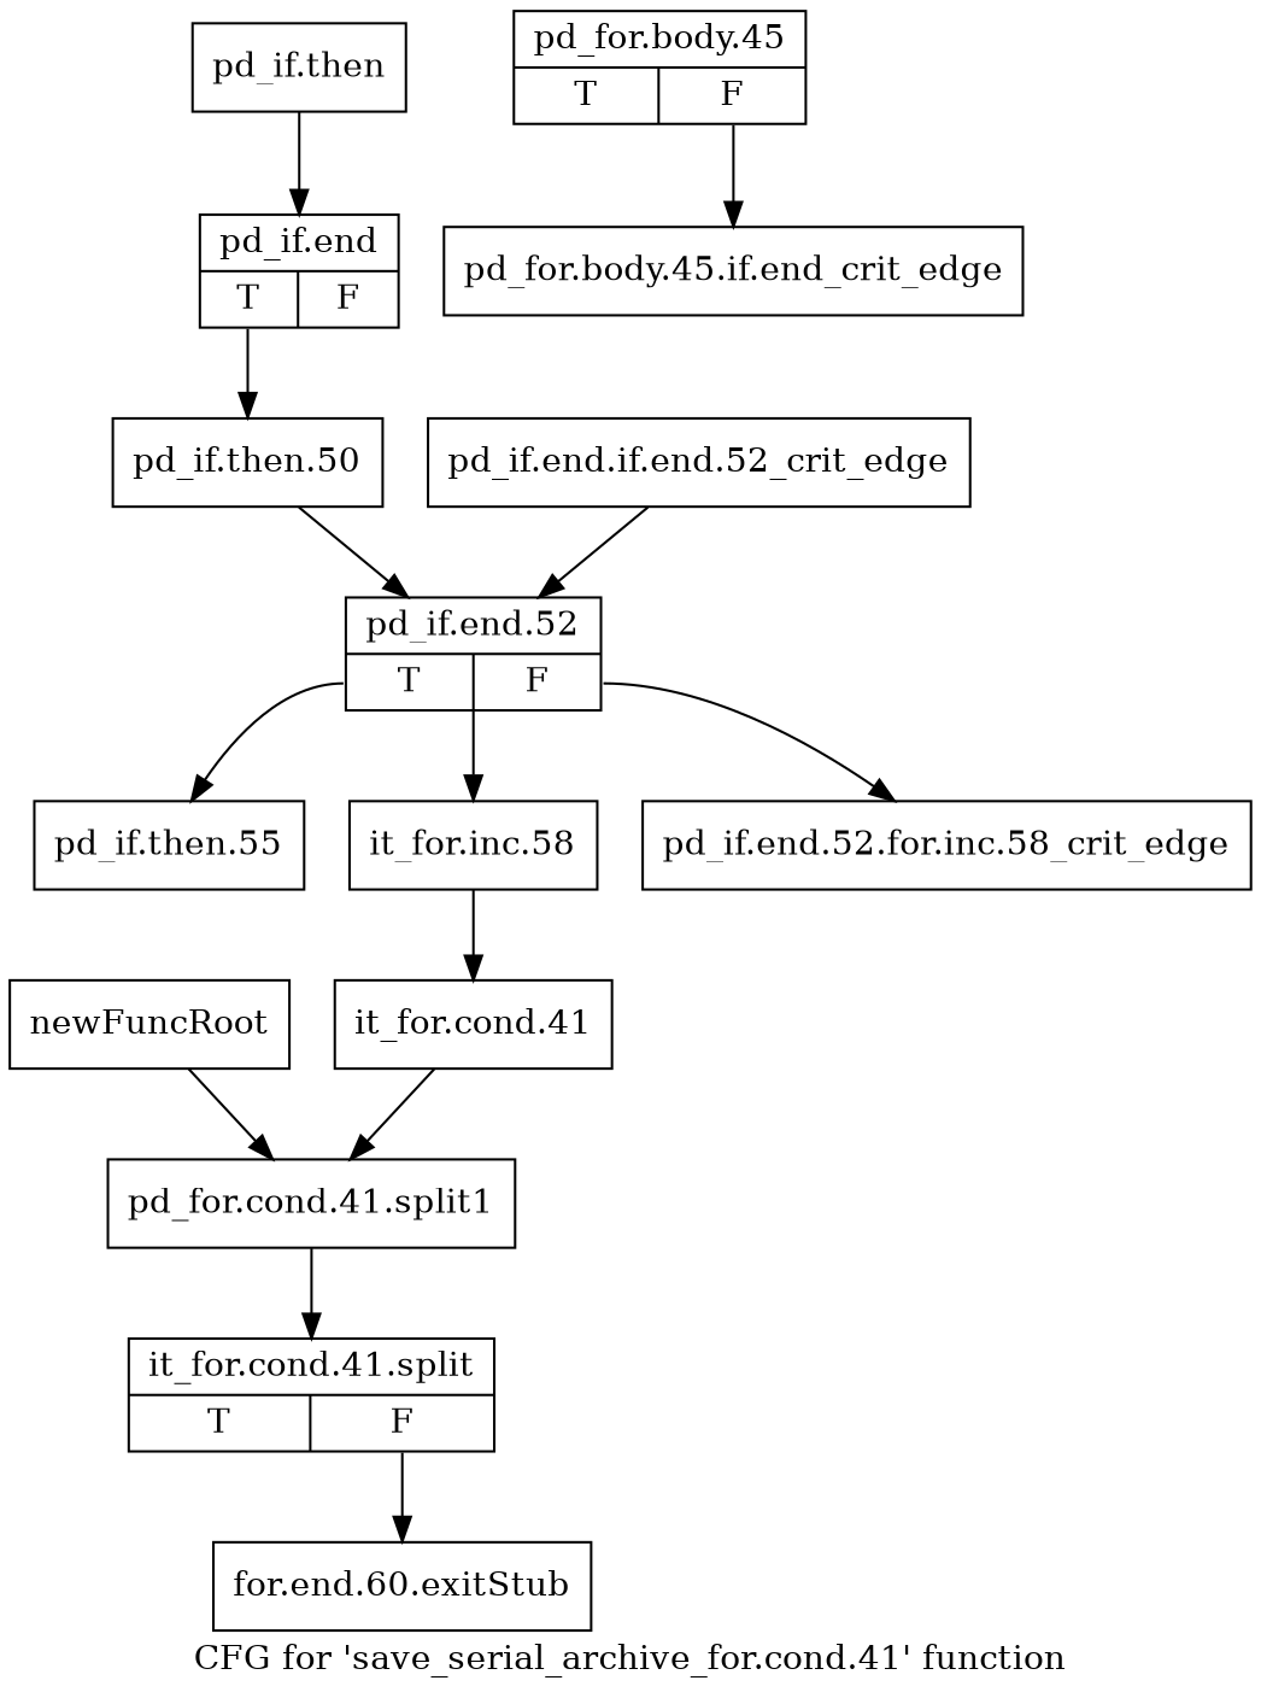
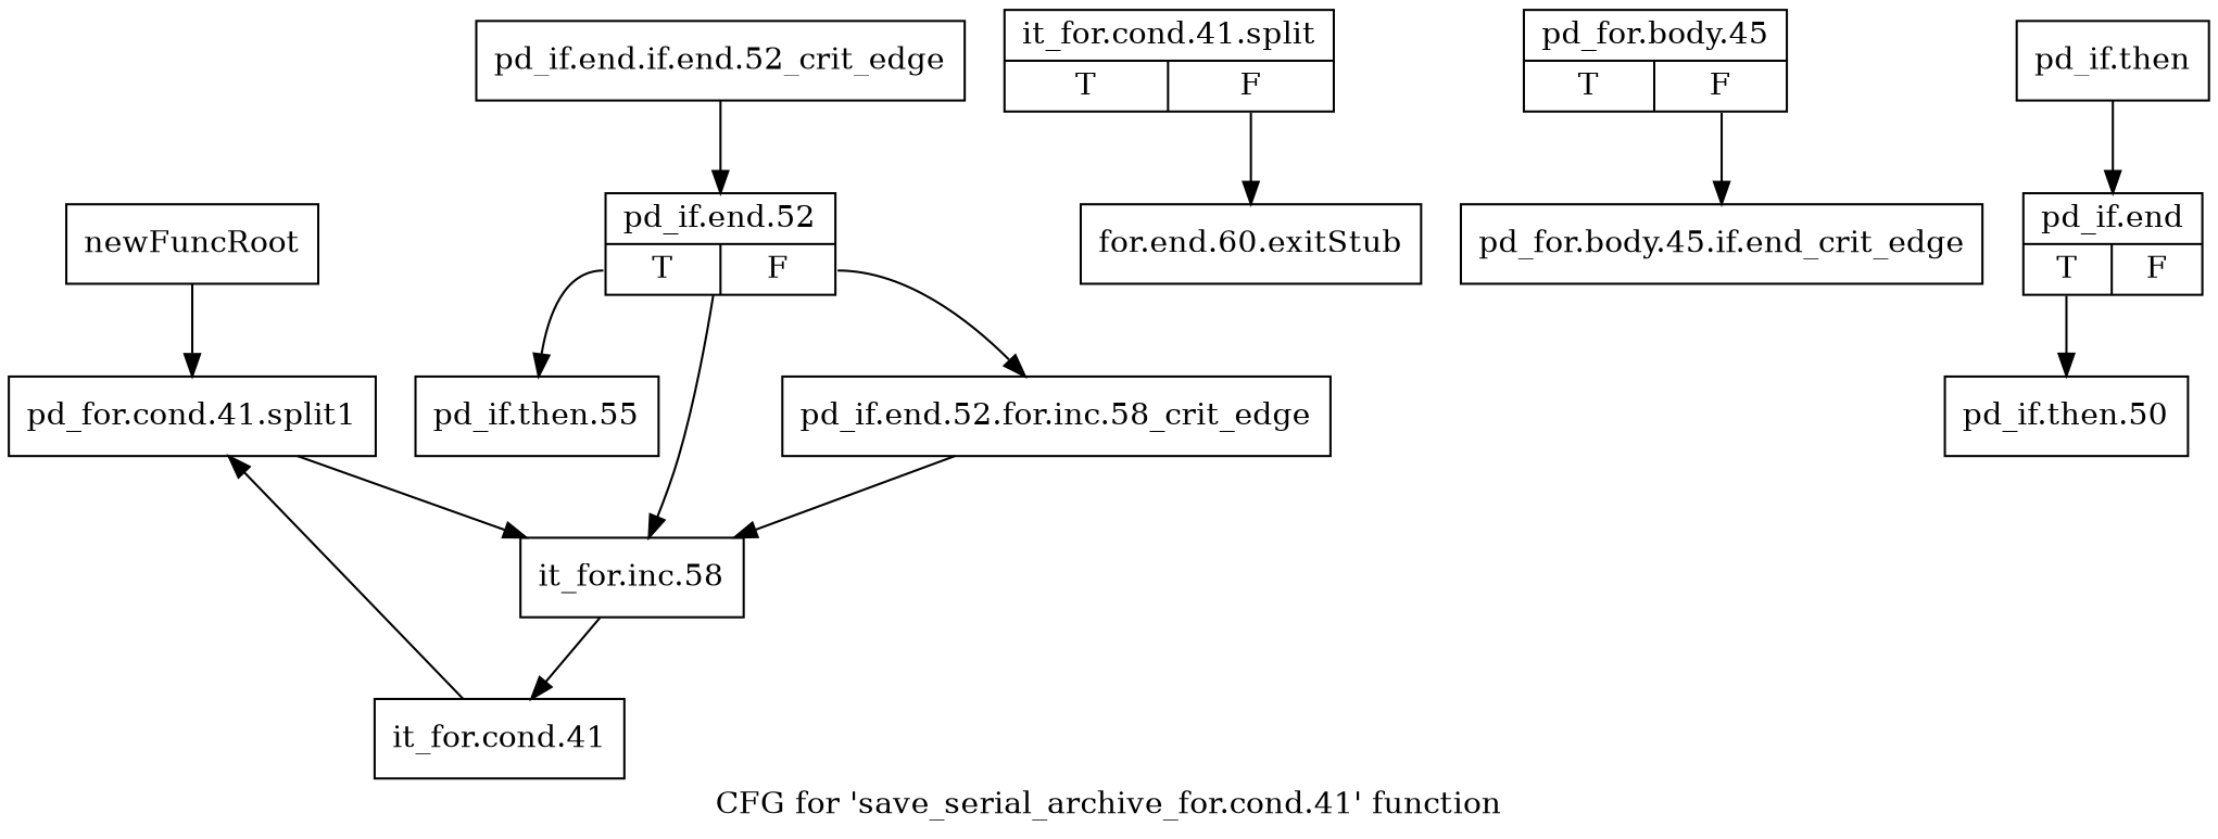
  digraph {
    label="CFG for 'save_serial_archive_for.cond.41' function"
    node [shape=record]
    n1 [label="{newFuncRoot}"]
    n2 [label="{pd_for.cond.41.split1}"]
    n3 [label="{it_for.cond.41}"]
    n4 [label="{it_for.cond.41.split|{<s0>T|<s1>F}}"]
    n5 [label="{for.end.60.exitStub}"]
    n6 [label="{pd_for.body.45|{<s0>T|<s1>F}}"]
    n7 [label="{pd_for.body.45.if.end_crit_edge}"]
    n8 [label="{pd_if.then}"]
    n9 [label="{pd_if.end|{<s0>T|<s1>F}}"]
    n10 [label="{pd_if.then.50}"]
    n11 [label="{pd_if.end.52|{<s0>T|<s1>F}}"]
    n12 [label="{pd_if.end.if.end.52_crit_edge}"]
    n13 [label="{pd_if.then.55}"]
    n14 [label="{pd_if.end.52.for.inc.58_crit_edge}"]
    n15 [label="{it_for.inc.58}"]
    n1 -> n2
-   n2 -> n4
+   n2 -> n15
    n3 -> n2
    n4 -> n5 [tailport=s1]
    n6 -> n7 [tailport=s1]
    n8 -> n9
    n9 -> n10 [tailport=s0]
-   n10 -> n11
    n11 -> n13 [tailport=s0]
    n11 -> n14 [tailport=s1]
    n11 -> n15
    n12 -> n11
+   n14 -> n15
    n15 -> n3
  }
